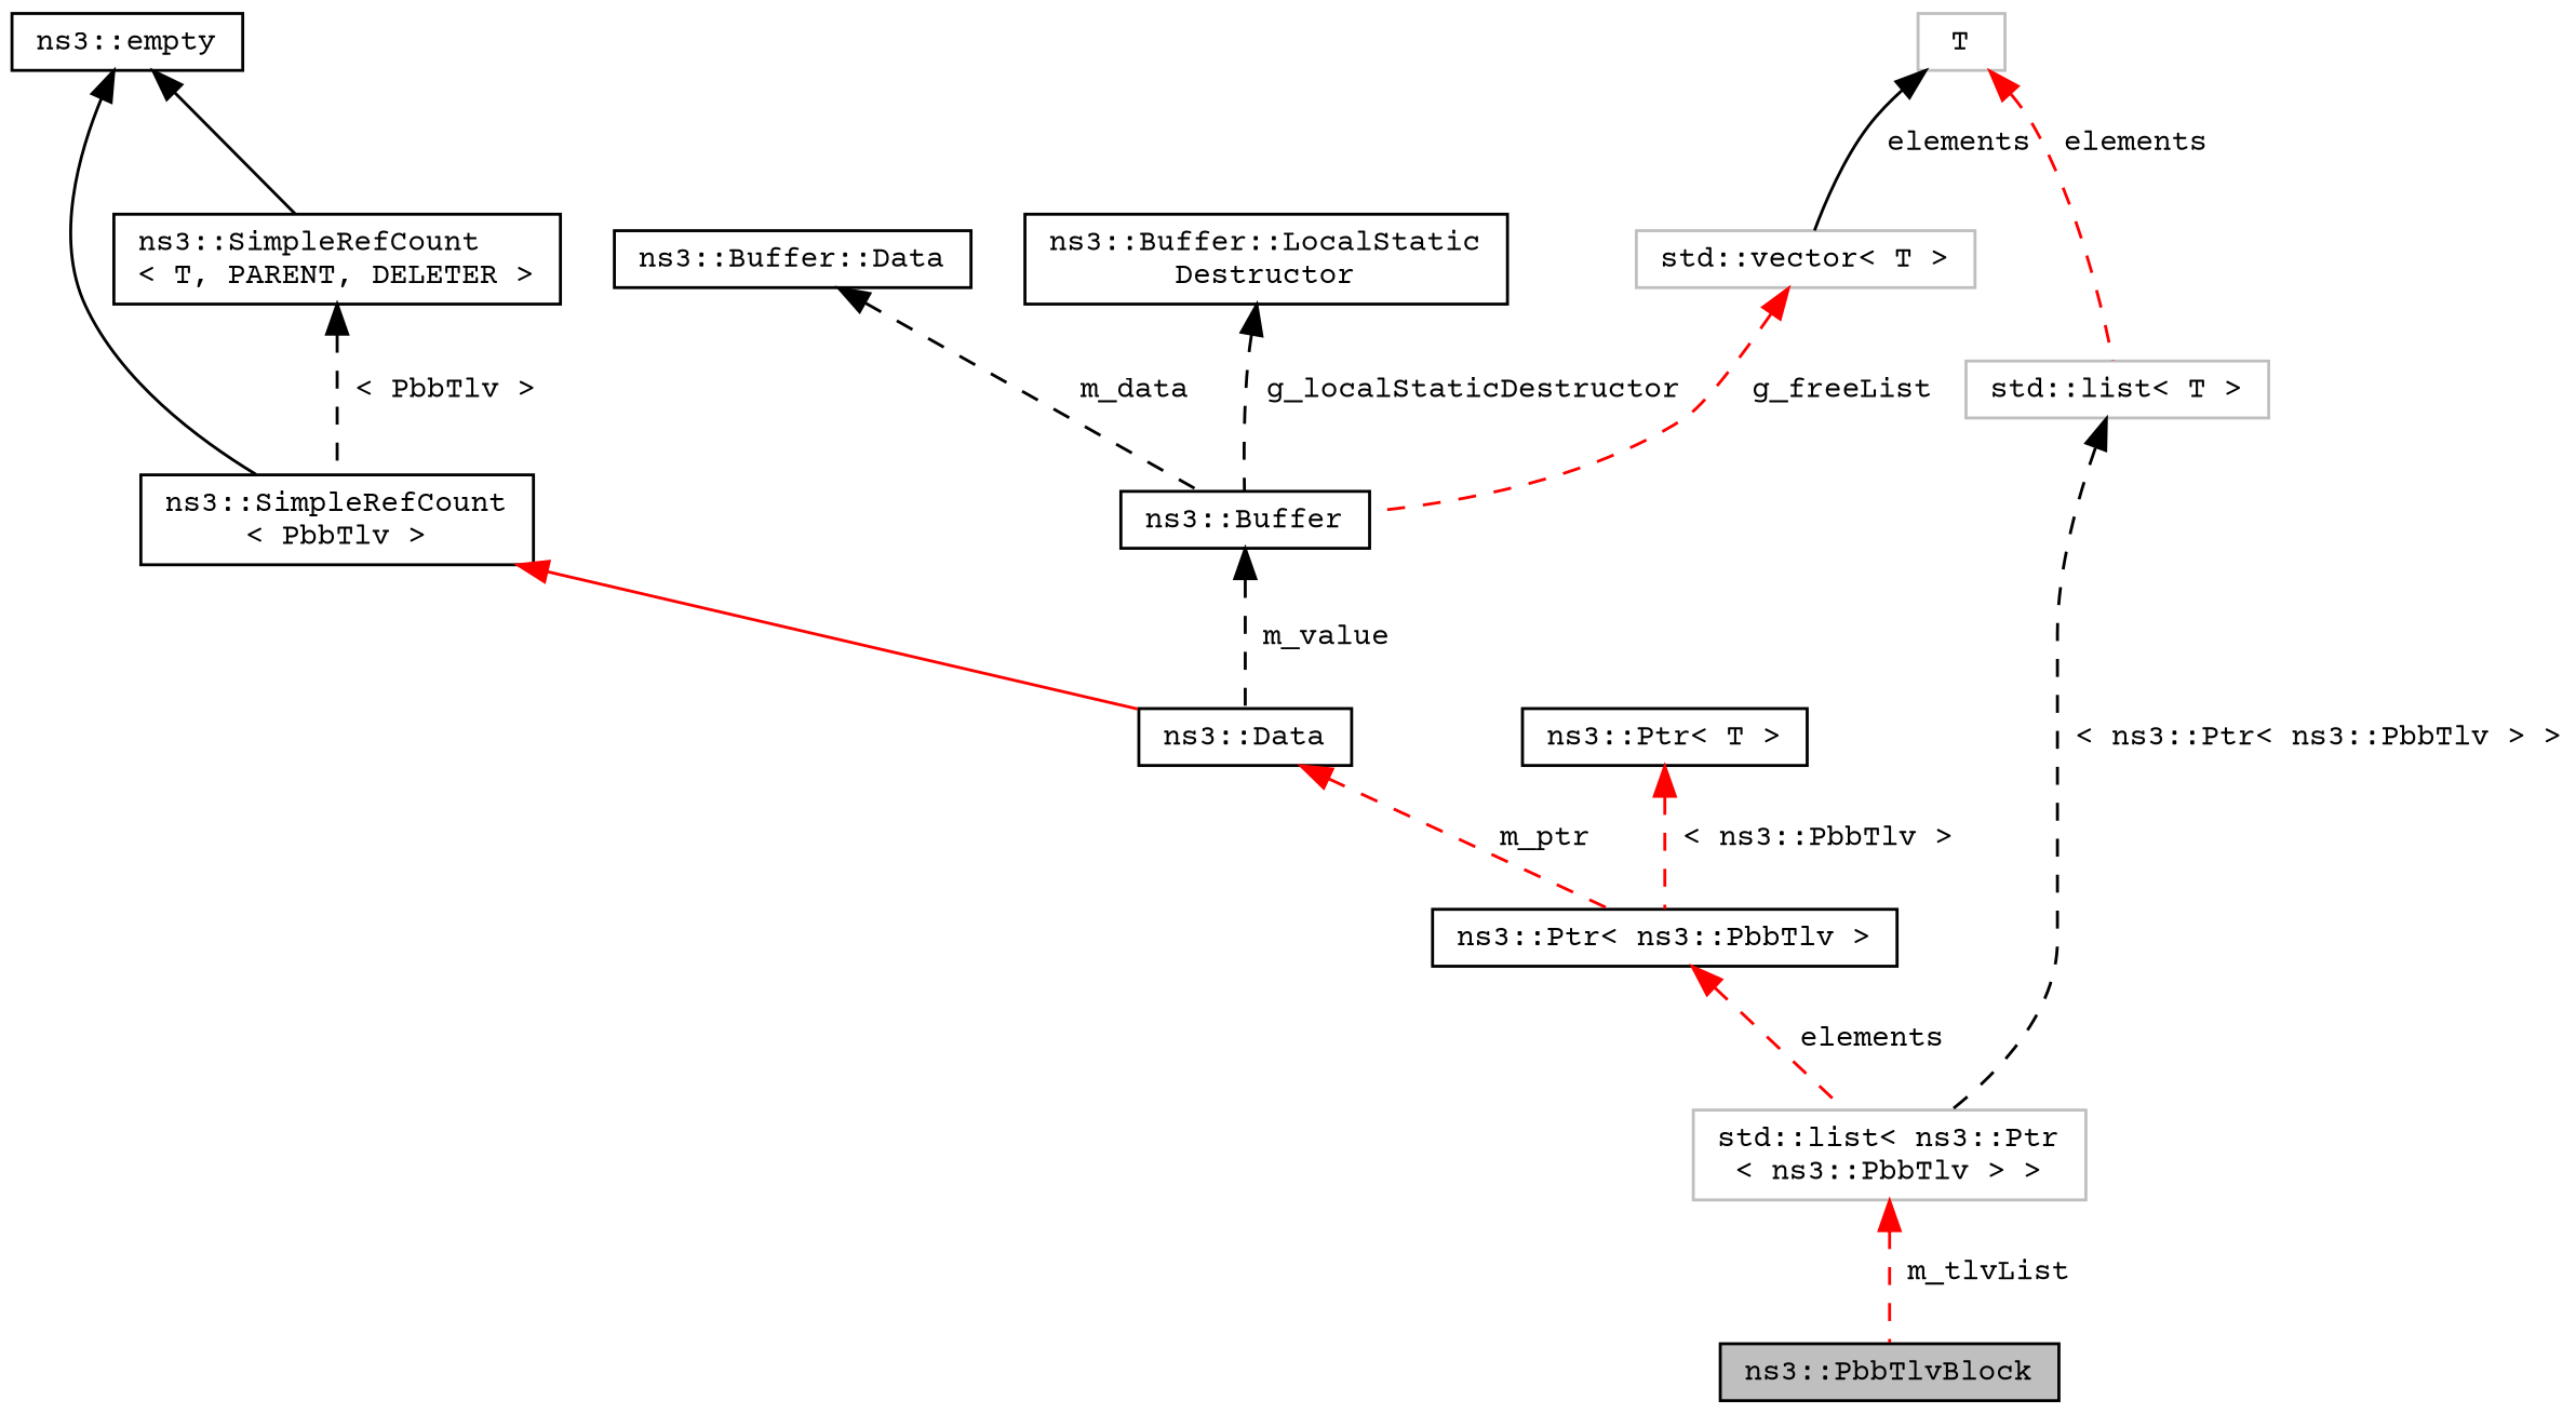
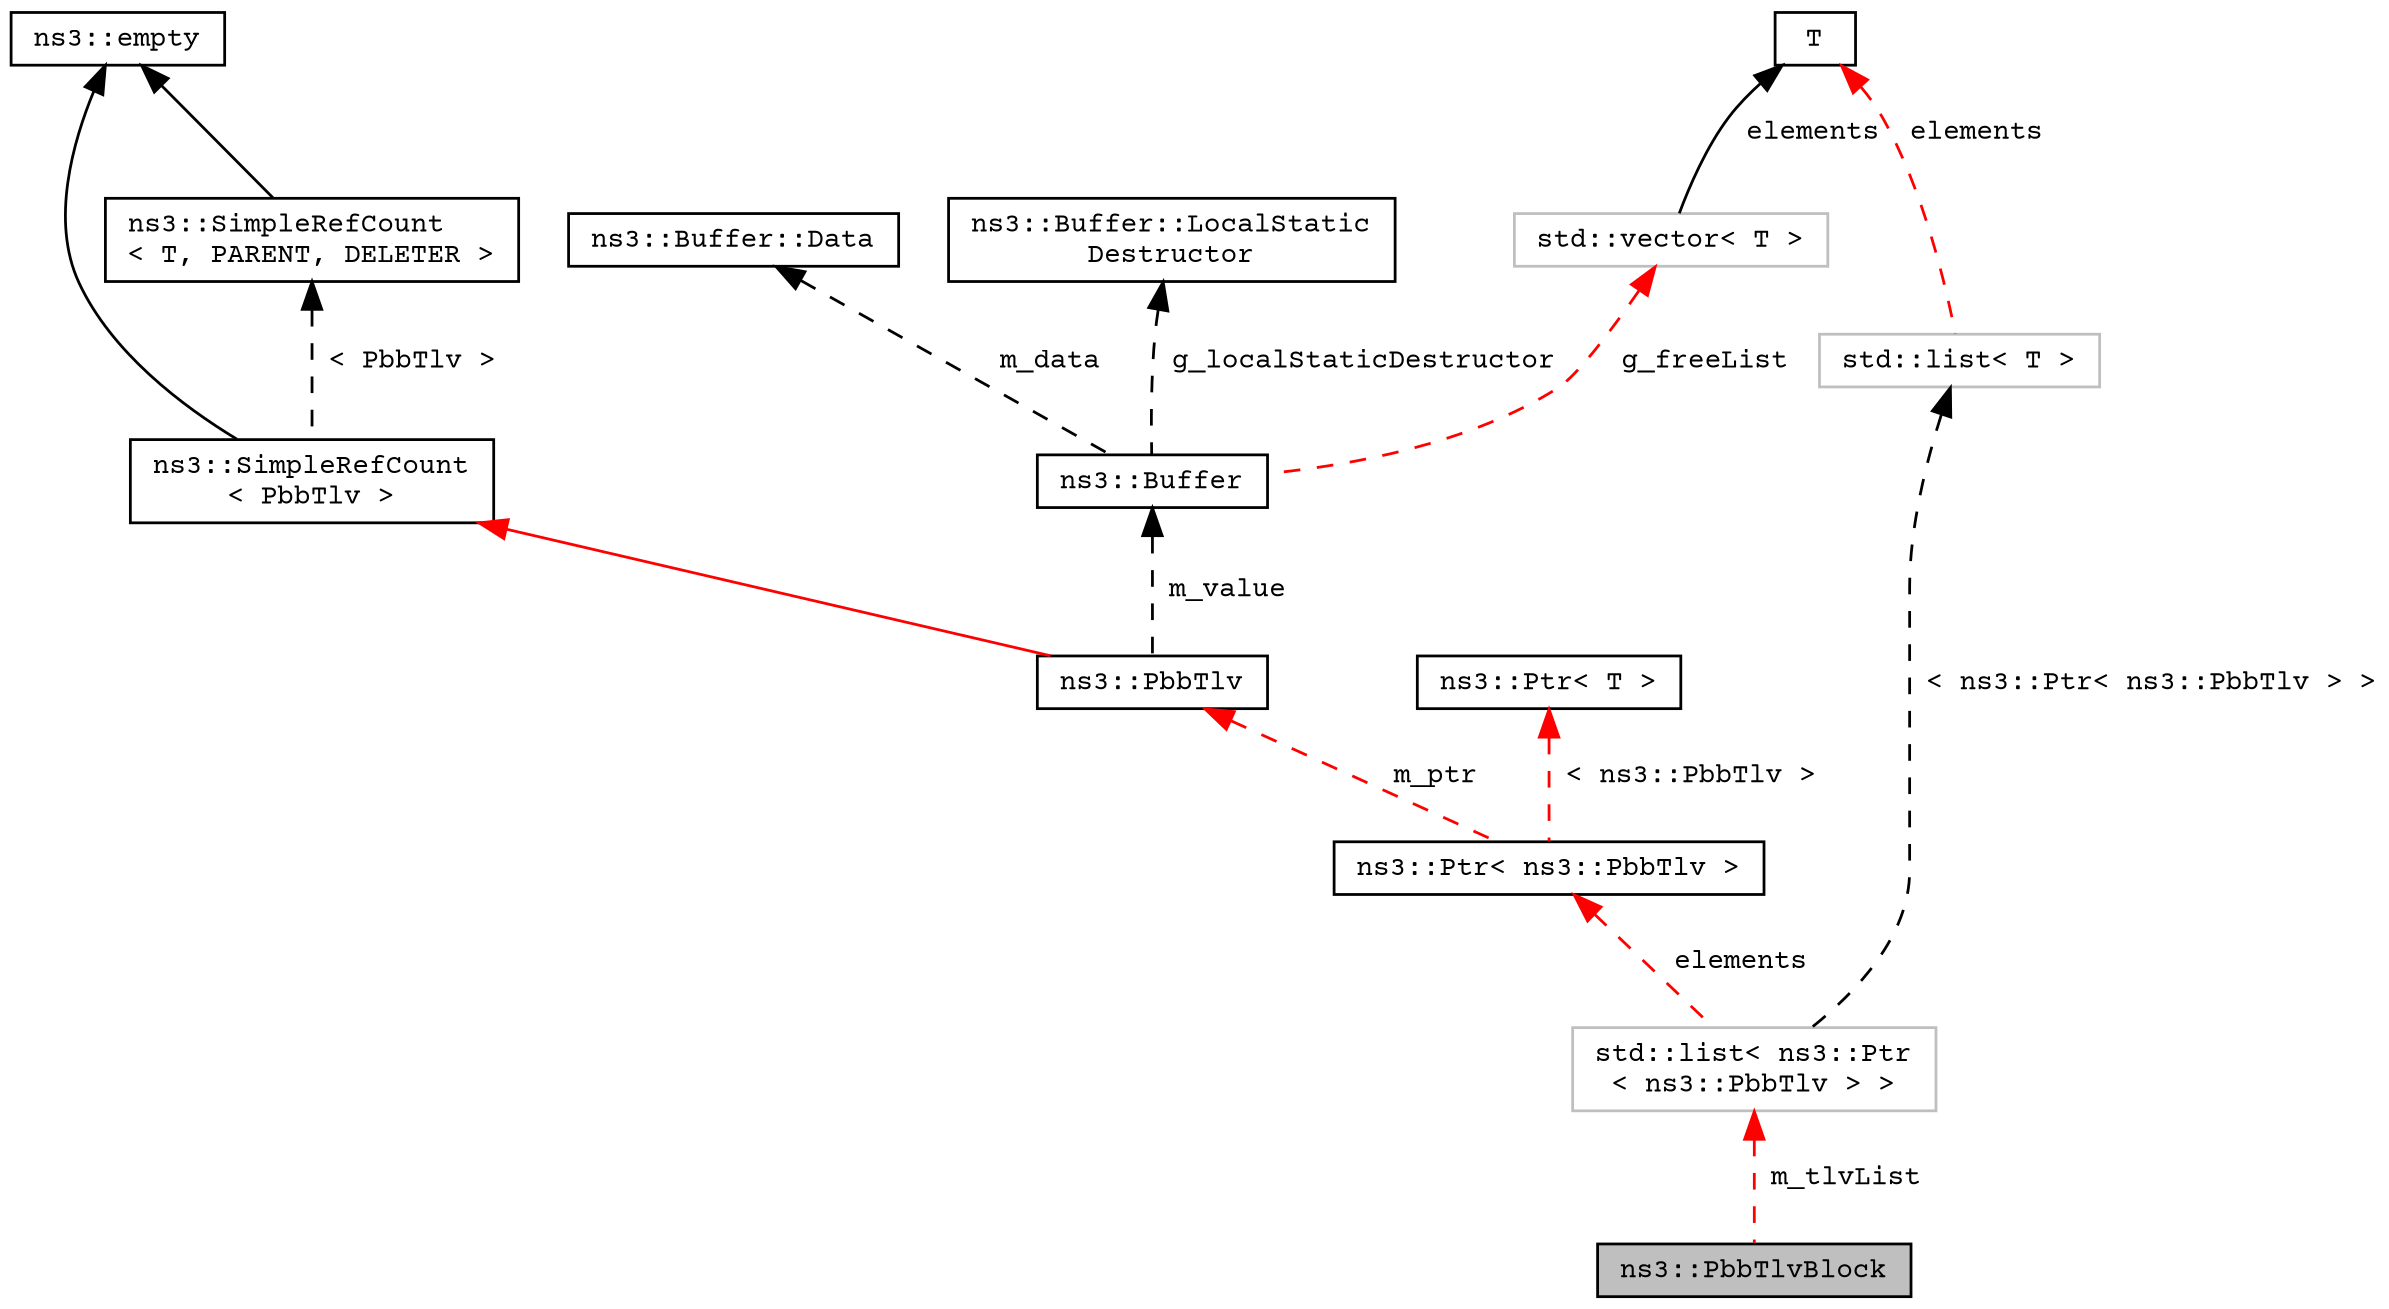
  digraph {
    fontname="Courier Prime"
    rankdir=TB
    node [color=black fillcolor=white fontname="Courier Prime" fontsize=10 shape=record style=filled]
    edge [color=black dir=back fontname="Courier Prime" fontsize=10 labelfontname=Helvetica labelfontsize=10 style=dashed]
    n1 [fillcolor=grey75 fontcolor=black height=0.2 label="ns3::PbbTlvBlock" width=0.4]
    n2 [color=grey75 height=0.2 label="std::list\< ns3::Ptr\l\< ns3::PbbTlv \> \>" width=0.4]
    n3 [height=0.2 label="ns3::Ptr\< ns3::PbbTlv \>" width=0.4]
-   n4 [height=0.2 label="ns3::Data" width=0.4]
+   n4 [height=0.2 label="ns3::PbbTlv" width=0.4]
    n5 [height=0.2 label="ns3::SimpleRefCount\l\< PbbTlv \>" width=0.4]
    n6 [height=0.2 label="ns3::empty" width=0.4]
    n7 [height=0.2 label="ns3::SimpleRefCount\l\< T, PARENT, DELETER \>" width=0.4]
    n8 [height=0.2 label="ns3::Buffer" width=0.4]
    n9 [height=0.2 label="ns3::Buffer::Data" width=0.4]
    n10 [height=0.2 label="ns3::Buffer::LocalStatic\lDestructor" width=0.4]
    n11 [color=grey75 height=0.2 label="std::vector\< T \>" width=0.4]
-   n12 [color=grey75 height=0.2 label=T width=0.4]
+   n12 [height=0.2 label=T width=0.4]
    n13 [color=grey75 height=0.2 label="std::list\< T \>" width=0.4]
    n14 [height=0.2 label="ns3::Ptr\< T \>" width=0.4]
    n2 -> n1 [color=red label=" m_tlvList"]
    n3 -> n2 [color=red label=" elements"]
    n4 -> n3 [color=red label=" m_ptr"]
    n5 -> n4 [color=red style=solid]
    n6 -> n5 [style=solid]
    n6 -> n7 [style=solid]
    n7 -> n5 [label=" \< PbbTlv \>"]
    n8 -> n4 [label=" m_value"]
    n9 -> n8 [label=" m_data"]
    n10 -> n8 [label=" g_localStaticDestructor"]
    n11 -> n8 [color=red label=" g_freeList"]
    n12 -> n11 [label=" elements" style=solid]
    n12 -> n13 [color=red label=" elements"]
    n13 -> n2 [label=" \< ns3::Ptr\< ns3::PbbTlv \> \>"]
    n14 -> n3 [color=red label=" \< ns3::PbbTlv \>"]
  }
